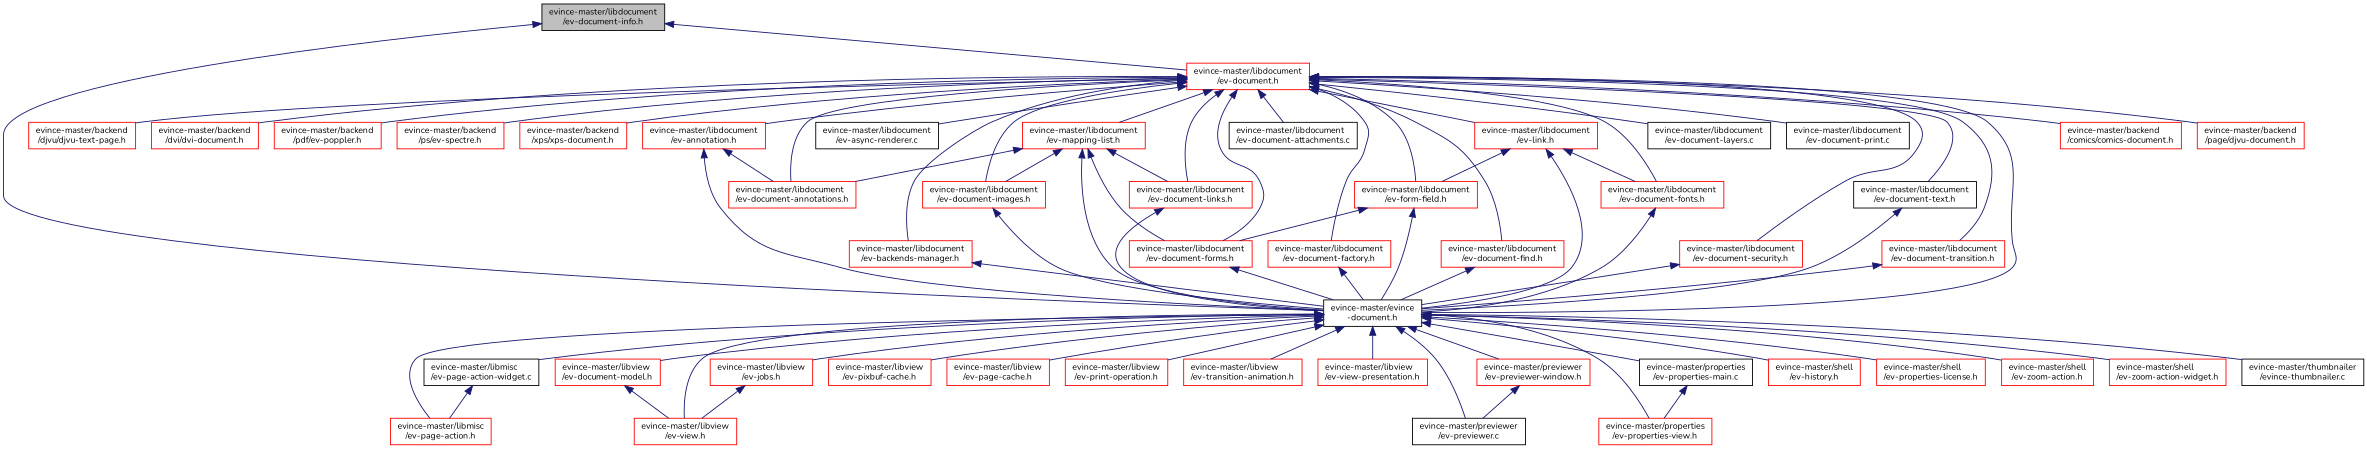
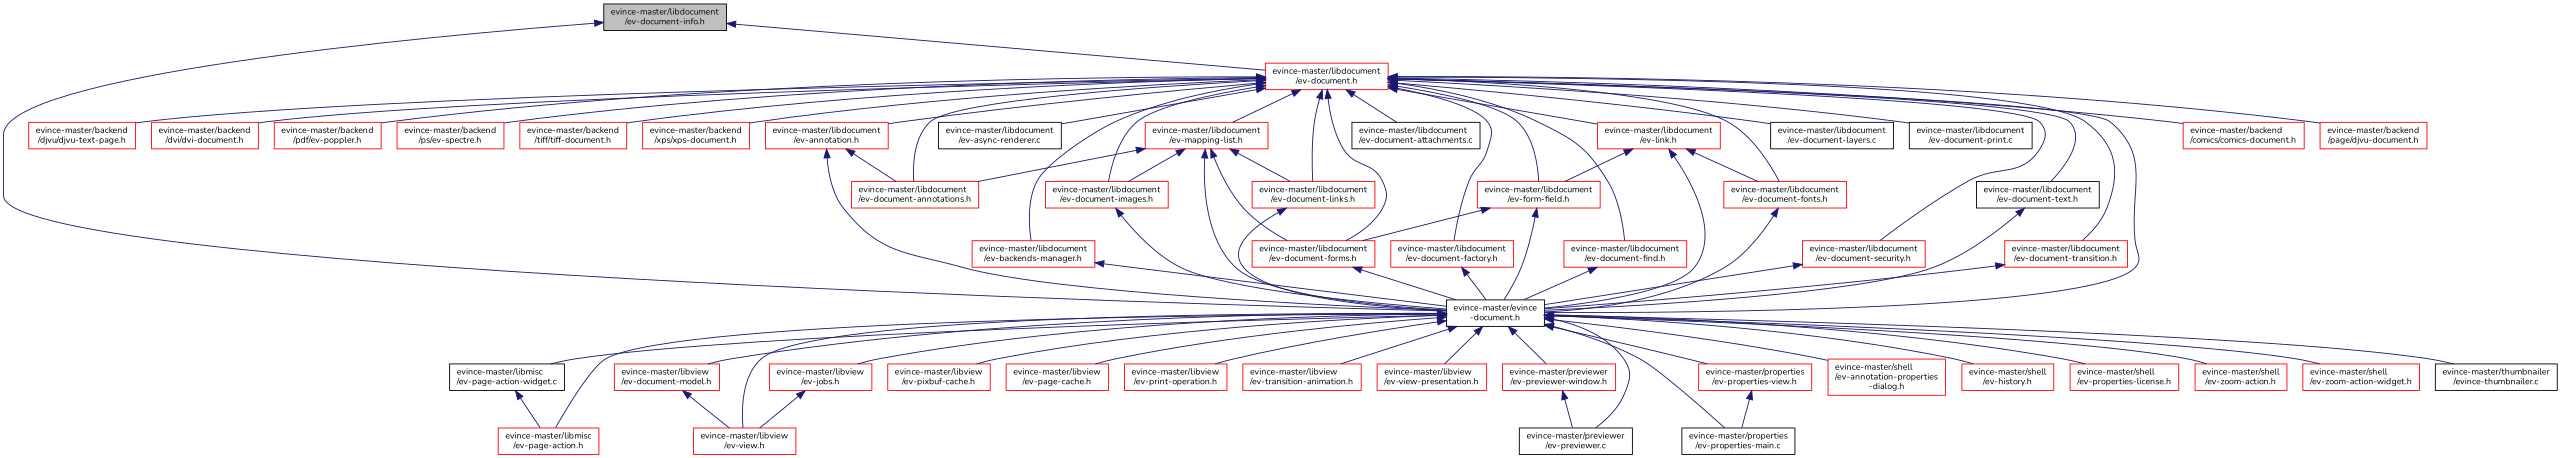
  digraph {
    fontname=Nunito
    node [color=red fillcolor=white fontname=Nunito fontsize=10 shape=record style=filled]
    edge [color=midnightblue dir=back fontname=Nunito fontsize=10 labelfontname=Helvetica labelfontsize=10 style=solid]
    n1 [color=black fillcolor=grey75 fontcolor=black height=0.2 label="evince-master/libdocument\l/ev-document-info.h" width=0.4]
    n2 [color=black height=0.2 label="evince-master/evince\l-document.h" width=0.4]
    n3 [height=0.2 label="evince-master/libdocument\l/ev-document.h" width=0.4]
    n4 [color=black height=0.2 label="evince-master/libmisc\l/ev-page-action-widget.c" width=0.4]
    n5 [height=0.2 label="evince-master/libmisc\l/ev-page-action.h" width=0.4]
    n6 [height=0.2 label="evince-master/libview\l/ev-document-model.h" width=0.4]
    n7 [height=0.2 label="evince-master/libview\l/ev-view.h" width=0.4]
    n8 [height=0.2 label="evince-master/libview\l/ev-jobs.h" width=0.4]
    n9 [height=0.2 label="evince-master/libview\l/ev-pixbuf-cache.h" width=0.4]
    n10 [height=0.2 label="evince-master/libview\l/ev-page-cache.h" width=0.4]
    n11 [height=0.2 label="evince-master/libview\l/ev-print-operation.h" width=0.4]
    n12 [height=0.2 label="evince-master/libview\l/ev-transition-animation.h" width=0.4]
    n13 [height=0.2 label="evince-master/libview\l/ev-view-presentation.h" width=0.4]
    n14 [height=0.2 label="evince-master/previewer\l/ev-previewer-window.h" width=0.4]
    n15 [color=black height=0.2 label="evince-master/previewer\l/ev-previewer.c" width=0.4]
    n16 [color=black height=0.2 label="evince-master/properties\l/ev-properties-main.c" width=0.4]
    n17 [height=0.2 label="evince-master/properties\l/ev-properties-view.h" width=0.4]
+   n18 [height=0.2 label="evince-master/shell\l/ev-annotation-properties\l-dialog.h" width=0.4]
    n19 [height=0.2 label="evince-master/shell\l/ev-history.h" width=0.4]
    n20 [height=0.2 label="evince-master/shell\l/ev-properties-license.h" width=0.4]
    n21 [height=0.2 label="evince-master/shell\l/ev-zoom-action.h" width=0.4]
    n22 [height=0.2 label="evince-master/shell\l/ev-zoom-action-widget.h" width=0.4]
    n23 [color=black height=0.2 label="evince-master/thumbnailer\l/evince-thumbnailer.c" width=0.4]
    n24 [height=0.2 label="evince-master/backend\l/comics/comics-document.h" width=0.4]
    n25 [height=0.2 label="evince-master/backend\l/page/djvu-document.h" width=0.4]
    n26 [height=0.2 label="evince-master/backend\l/djvu/djvu-text-page.h" width=0.4]
    n27 [height=0.2 label="evince-master/backend\l/dvi/dvi-document.h" width=0.4]
    n28 [height=0.2 label="evince-master/backend\l/pdf/ev-poppler.h" width=0.4]
    n29 [height=0.2 label="evince-master/backend\l/ps/ev-spectre.h" width=0.4]
+   n30 [height=0.2 label="evince-master/backend\l/tiff/tiff-document.h" width=0.4]
    n31 [height=0.2 label="evince-master/backend\l/xps/xps-document.h" width=0.4]
    n32 [height=0.2 label="evince-master/libdocument\l/ev-annotation.h" width=0.4]
    n33 [height=0.2 label="evince-master/libdocument\l/ev-document-annotations.h" width=0.4]
    n34 [color=black height=0.2 label="evince-master/libdocument\l/ev-async-renderer.c" width=0.4]
    n35 [height=0.2 label="evince-master/libdocument\l/ev-backends-manager.h" width=0.4]
    n36 [height=0.2 label="evince-master/libdocument\l/ev-mapping-list.h" width=0.4]
    n37 [height=0.2 label="evince-master/libdocument\l/ev-document-forms.h" width=0.4]
    n38 [height=0.2 label="evince-master/libdocument\l/ev-document-images.h" width=0.4]
    n39 [height=0.2 label="evince-master/libdocument\l/ev-document-links.h" width=0.4]
    n40 [color=black height=0.2 label="evince-master/libdocument\l/ev-document-attachments.c" width=0.4]
    n41 [height=0.2 label="evince-master/libdocument\l/ev-document-factory.h" width=0.4]
    n42 [height=0.2 label="evince-master/libdocument\l/ev-document-find.h" width=0.4]
    n43 [height=0.2 label="evince-master/libdocument\l/ev-document-fonts.h" width=0.4]
    n44 [height=0.2 label="evince-master/libdocument\l/ev-link.h" width=0.4]
    n45 [height=0.2 label="evince-master/libdocument\l/ev-form-field.h" width=0.4]
    n46 [color=black height=0.2 label="evince-master/libdocument\l/ev-document-layers.c" width=0.4]
    n47 [color=black height=0.2 label="evince-master/libdocument\l/ev-document-print.c" width=0.4]
    n48 [height=0.2 label="evince-master/libdocument\l/ev-document-security.h" width=0.4]
    n49 [color=black height=0.2 label="evince-master/libdocument\l/ev-document-text.h" width=0.4]
    n50 [height=0.2 label="evince-master/libdocument\l/ev-document-transition.h" width=0.4]
    n1 -> n2
    n1 -> n3
    n2 -> n4
    n2 -> n5
    n2 -> n6
    n2 -> n7
    n2 -> n8
    n2 -> n9
    n2 -> n10
    n2 -> n11
    n2 -> n12
    n2 -> n13
    n2 -> n14
    n2 -> n15
    n2 -> n16
    n2 -> n17
+   n2 -> n18
    n2 -> n19
    n2 -> n20
    n2 -> n21
    n2 -> n22
    n2 -> n23
    n3 -> n2
    n3 -> n24
    n3 -> n25
    n3 -> n26
    n3 -> n27
    n3 -> n28
    n3 -> n29
+   n3 -> n30
    n3 -> n31
    n3 -> n32
    n3 -> n33
    n3 -> n34
    n3 -> n35
    n3 -> n36
    n3 -> n37
    n3 -> n38
    n3 -> n39
    n3 -> n40
    n3 -> n41
    n3 -> n42
    n3 -> n43
    n3 -> n44
    n3 -> n45
    n3 -> n46
    n3 -> n47
    n3 -> n48
    n3 -> n49
    n3 -> n50
    n4 -> n5
    n6 -> n7
    n8 -> n7
    n14 -> n15
-   n16 -> n17
+   n17 -> n16
    n32 -> n2
    n32 -> n33
    n35 -> n2
    n36 -> n2
    n36 -> n33
    n36 -> n37
    n36 -> n38
    n36 -> n39
    n37 -> n2
    n38 -> n2
    n39 -> n2
    n41 -> n2
    n42 -> n2
    n43 -> n2
    n44 -> n2
    n44 -> n43
    n44 -> n45
    n45 -> n2
    n45 -> n37
    n48 -> n2
    n49 -> n2
    n50 -> n2
  }
